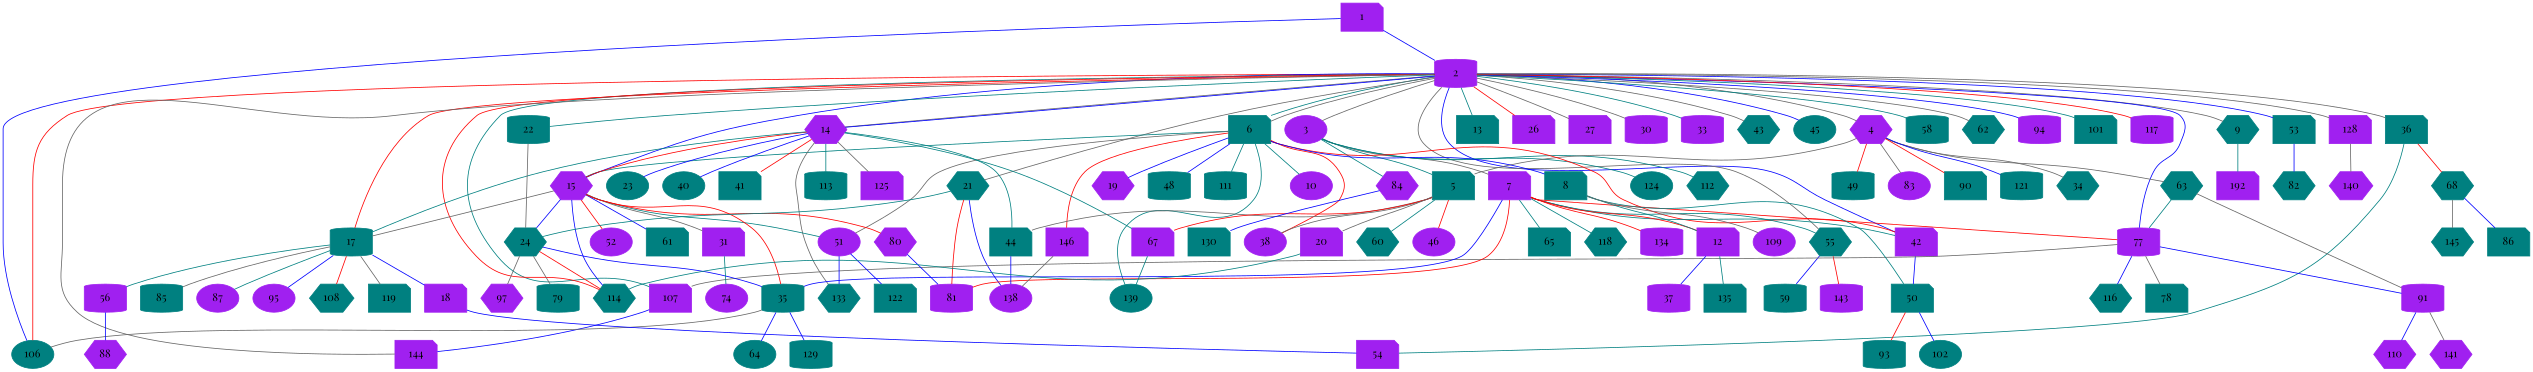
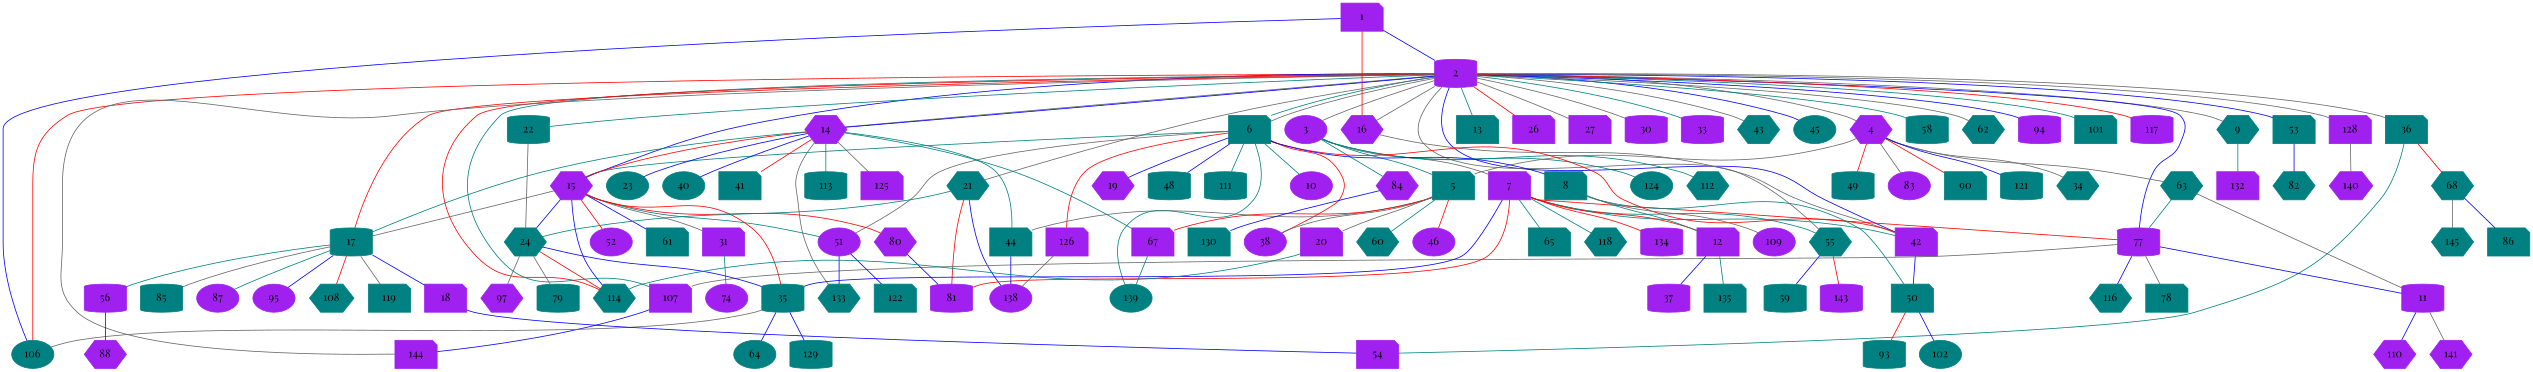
  graph {
    fontname="Playfair Display"
    node [color=teal fontname="Playfair Display" shape=note style=filled]
    edge [color=gray40 fontname="Playfair Display"]
    2 [color=purple shape=cylinder super="+29"]
+   16 [color=purple shape=hexagon]
    106 [shape=ellipse]
    3 [color=purple shape=ellipse super="+47"]
    4 [color=purple shape=hexagon super="+69"]
    6 [super="+25"]
    9 [shape=hexagon]
    13
    14 [color=purple shape=hexagon super="+39"]
    15 [color=purple shape=hexagon super="+32"]
    17 [shape=cylinder super="+71"]
    21 [shape=hexagon super="+92"]
    22 [shape=cylinder super="+76"]
    26 [color=purple]
    27 [color=purple]
    30 [color=purple shape=cylinder]
    33 [color=purple shape=cylinder]
    36
    42 [color=purple super="+136"]
    43 [shape=hexagon super="+66"]
    45 [shape=ellipse]
    53
    55 [shape=hexagon super="+131"]
    58 [shape=cylinder]
    62 [shape=hexagon]
    77 [color=purple shape=cylinder super="+98"]
    94 [color=purple shape=cylinder]
    101
    107 [color=purple super="+115"]
    114 [shape=hexagon]
    117 [color=purple shape=cylinder]
    128 [color=purple]
    144 [color=purple]
    1 [color=purple]
    5 [super="+120"]
    7 [color=purple super="+123"]
    84 [color=purple shape=hexagon super="+96"]
    112 [shape=hexagon]
    124 [shape=ellipse]
    34 [shape=hexagon]
    49 [shape=cylinder]
    63 [shape=hexagon]
    83 [color=purple shape=ellipse super="+104"]
    90
    121 [shape=cylinder]
    38 [color=purple shape=ellipse]
    8 [super="+11"]
    10 [color=purple shape=ellipse]
    19 [color=purple shape=hexagon]
    48 [shape=cylinder]
    n51 [color=purple label=51 shape=ellipse super="+72"]
    111 [shape=cylinder]
-   126 [color=purple label=146]
+   126 [color=purple]
    139 [shape=ellipse]
-   132 [color=purple label=192]
+   132 [color=purple]
    44
    67 [color=purple]
    23 [shape=ellipse]
    40 [shape=ellipse super="+51"]
    41
    113 [shape=cylinder]
    125 [color=purple]
    133 [shape=hexagon]
    35 [shape=cylinder super="+127"]
    24 [shape=hexagon super="+142"]
    31 [color=purple]
    52 [color=purple shape=ellipse]
    61
    80 [color=purple shape=hexagon]
    18 [color=purple super="+28"]
    56 [color=purple shape=cylinder]
    85 [shape=cylinder]
    87 [color=purple shape=ellipse]
    95 [color=purple shape=ellipse]
    108 [shape=hexagon]
    119
    81 [color=purple shape=cylinder]
    138 [color=purple shape=ellipse]
    54 [color=purple]
    68 [shape=hexagon super="+70"]
    50 [super="+75"]
    82 [shape=hexagon]
    59 [shape=cylinder]
    143 [color=purple shape=cylinder]
-   91 [color=purple shape=cylinder super="+99"]
+   91 [color=purple shape=cylinder super="+99" label=11]
    78
    116 [shape=hexagon]
    140 [color=purple shape=hexagon]
    20 [color=purple]
    46 [color=purple shape=ellipse]
    60 [shape=hexagon]
    12 [color=purple super="+100"]
    65
    118 [shape=hexagon]
    134 [color=purple shape=cylinder]
    130
    109 [color=purple shape=ellipse]
    122
    37 [color=purple shape=cylinder]
    135
    64 [shape=ellipse]
    129 [shape=cylinder]
    93 [shape=cylinder]
    102 [shape=ellipse]
    79 [shape=cylinder]
    97 [color=purple shape=hexagon]
    74 [color=purple shape=ellipse]
    88 [color=purple shape=hexagon]
    86
    145 [shape=hexagon]
    110 [color=purple shape=hexagon]
    141 [color=purple shape=hexagon]
+   2 -- 16
    2 -- 106 [color=red]
    2 -- 3
    2 -- 4
    2 -- 6 [color=teal]
    2 -- 6
    2 -- 9
    2 -- 13 [color=teal]
    2 -- 14 [weight=2]
    2 -- 14 [color=blue]
    2 -- 15 [color=blue]
    2 -- 17 [color=red]
    2 -- 21
    2 -- 22 [color=teal]
    2 -- 26 [color=red]
    2 -- 27
    2 -- 30
    2 -- 33 [color=teal]
    2 -- 36
    2 -- 42 [color=blue]
    2 -- 43
    2 -- 45 [color=blue]
    2 -- 53 [color=blue]
    2 -- 55
    2 -- 58 [color=teal]
    2 -- 62
    2 -- 77 [color=blue]
    2 -- 94 [color=blue]
    2 -- 101 [color=teal]
    2 -- 107 [color=teal]
    2 -- 114 [color=red]
    2 -- 117 [color=red]
    2 -- 128
    2 -- 144
+   16 -- 42
    3 -- 5 [color=teal]
    3 -- 7
    3 -- 84 [color=teal]
    3 -- 112 [color=teal]
    3 -- 124 [color=teal]
    4 -- 5
    4 -- 34
    4 -- 49 [color=red]
    4 -- 63
    4 -- 83
    4 -- 90 [color=red]
    4 -- 121 [color=blue]
    6 -- 15 [color=teal]
    6 -- 42 [color=red]
    6 -- 38 [color=red]
    6 -- 8 [color=blue]
    6 -- 10 [color=teal]
    6 -- 19 [color=blue]
    6 -- 48 [color=blue]
    6 -- n51
    6 -- 111 [color=teal]
    6 -- 126 [color=red]
    6 -- 139 [color=teal]
    9 -- 132 [color=teal]
    14 -- 15 [color=red]
    14 -- 17 [color=teal]
    14 -- 44 [color=teal]
    14 -- 67 [color=teal]
    14 -- 23 [color=blue]
    14 -- 40 [color=blue]
    14 -- 41 [color=red]
    14 -- 113 [color=teal]
    14 -- 125
    14 -- 133
    15 -- 17
    15 -- 114 [color=blue]
    15 -- n51 [color=teal]
    15 -- 35 [color=red]
    15 -- 24 [color=blue]
    15 -- 31
    15 -- 52 [color=red]
    15 -- 61 [color=blue]
    15 -- 80 [color=red]
    17 -- 18 [color=blue]
    17 -- 56 [color=teal]
    17 -- 85
    17 -- 87 [color=teal]
    17 -- 95 [color=blue]
    17 -- 108 [color=red]
    17 -- 119
    21 -- 24 [color=teal]
    21 -- 81 [color=red]
    21 -- 138 [color=blue]
    22 -- 24
    36 -- 54 [color=teal]
    36 -- 68 [color=red]
    42 -- 50 [color=blue]
    53 -- 82 [color=blue]
    55 -- 59 [color=blue]
    55 -- 143 [color=red]
    77 -- 107
    77 -- 91 [color=blue]
    77 -- 78
    77 -- 116 [color=blue]
    107 -- 144 [color=blue]
    128 -- 140
    1 -- 2 [color=blue]
+   1 -- 16 [color=red]
    1 -- 106 [color=blue]
    5 -- 38
    5 -- 44
    5 -- 67 [color=red]
    5 -- 20
    5 -- 46 [color=red]
    5 -- 60 [color=teal]
    7 -- 42 [color=teal]
    7 -- 55 [color=teal]
    7 -- 77 [color=red]
    7 -- 35 [color=blue]
    7 -- 81 [color=red]
    7 -- 12 [color=red]
    7 -- 65 [color=teal]
    7 -- 118 [color=teal]
    7 -- 134 [color=red]
    84 -- 130 [color=blue]
    63 -- 77 [color=teal]
    63 -- 91
    8 -- 50 [color=teal]
    8 -- 12 [color=teal]
    8 -- 109
    n51 -- 133 [color=blue]
    n51 -- 122 [color=blue]
    126 -- 138
    44 -- 138 [color=blue]
    67 -- 139 [color=teal]
    35 -- 106
    35 -- 64 [color=blue]
    35 -- 129 [color=blue]
    24 -- 114 [color=red]
    24 -- 35 [color=blue]
    24 -- 79
    24 -- 97
    31 -- 74 [color=teal]
    80 -- 81 [color=blue]
    18 -- 54 [color=blue]
    56 -- 88 [color=blue]
    68 -- 86 [color=blue]
    68 -- 145
    50 -- 93 [color=red]
    50 -- 102 [color=blue]
    91 -- 110 [color=blue]
    91 -- 141
    20 -- 114 [color=teal]
    12 -- 37 [color=blue]
    12 -- 135 [color=teal]
  }
